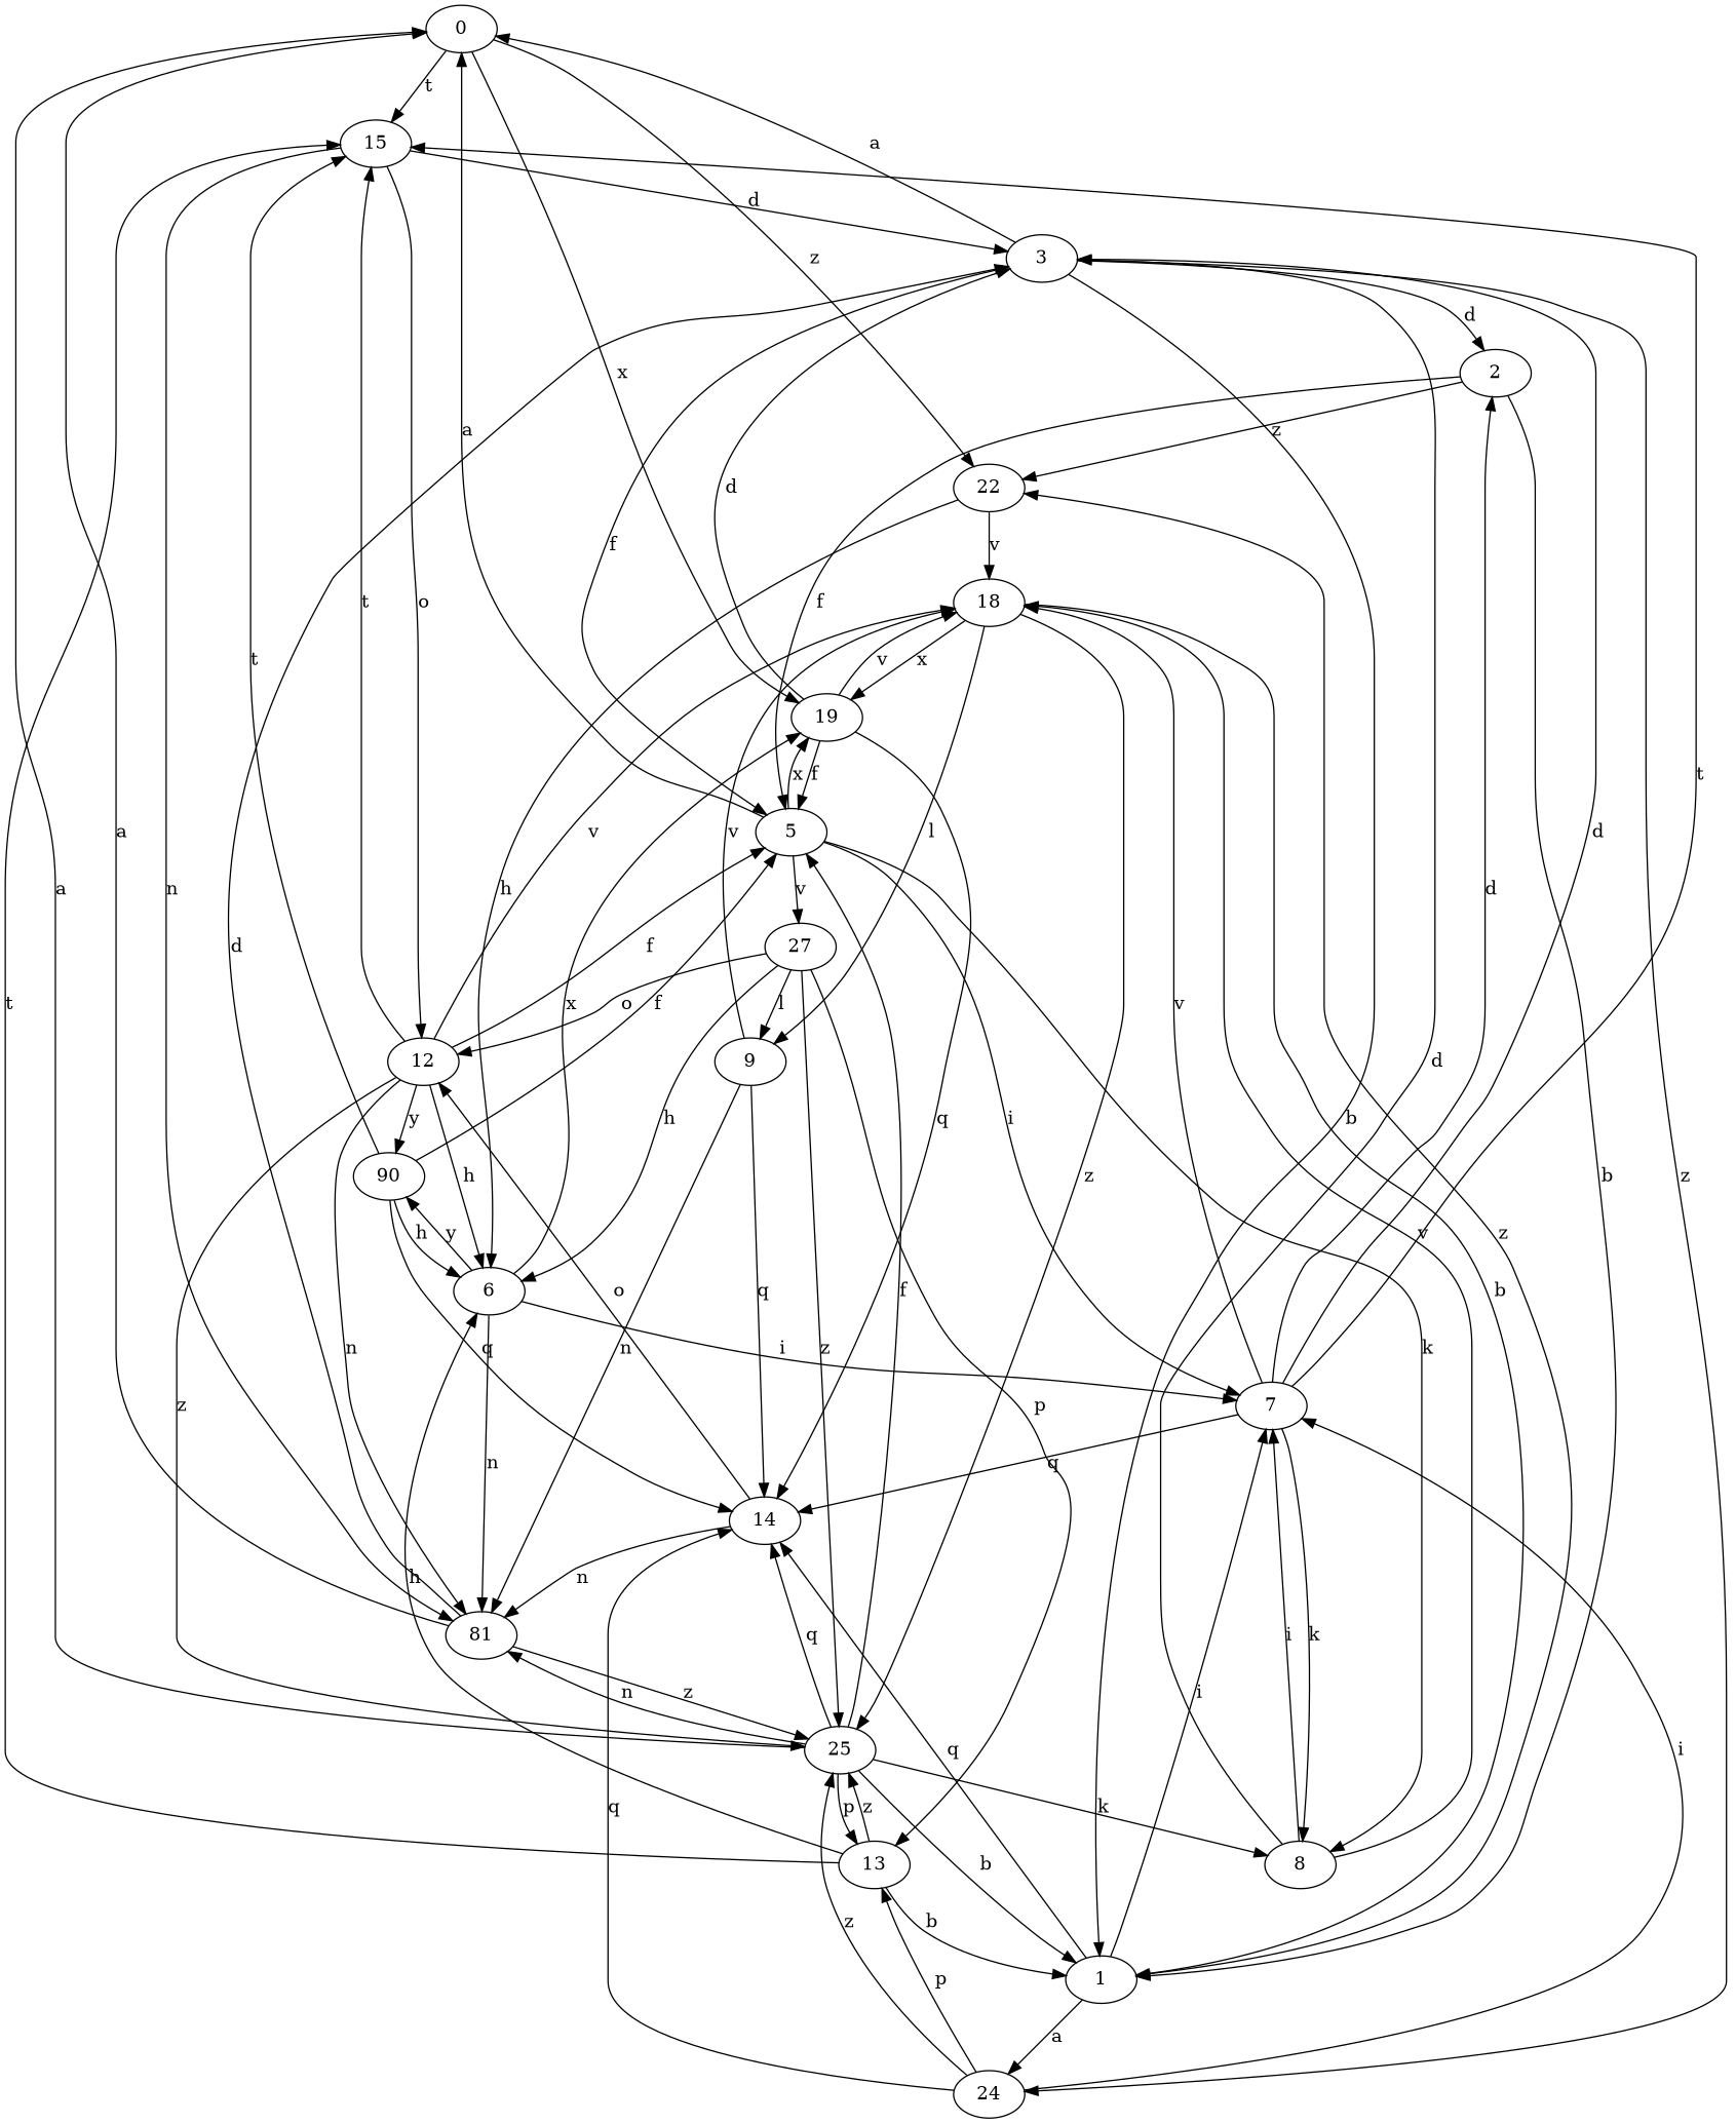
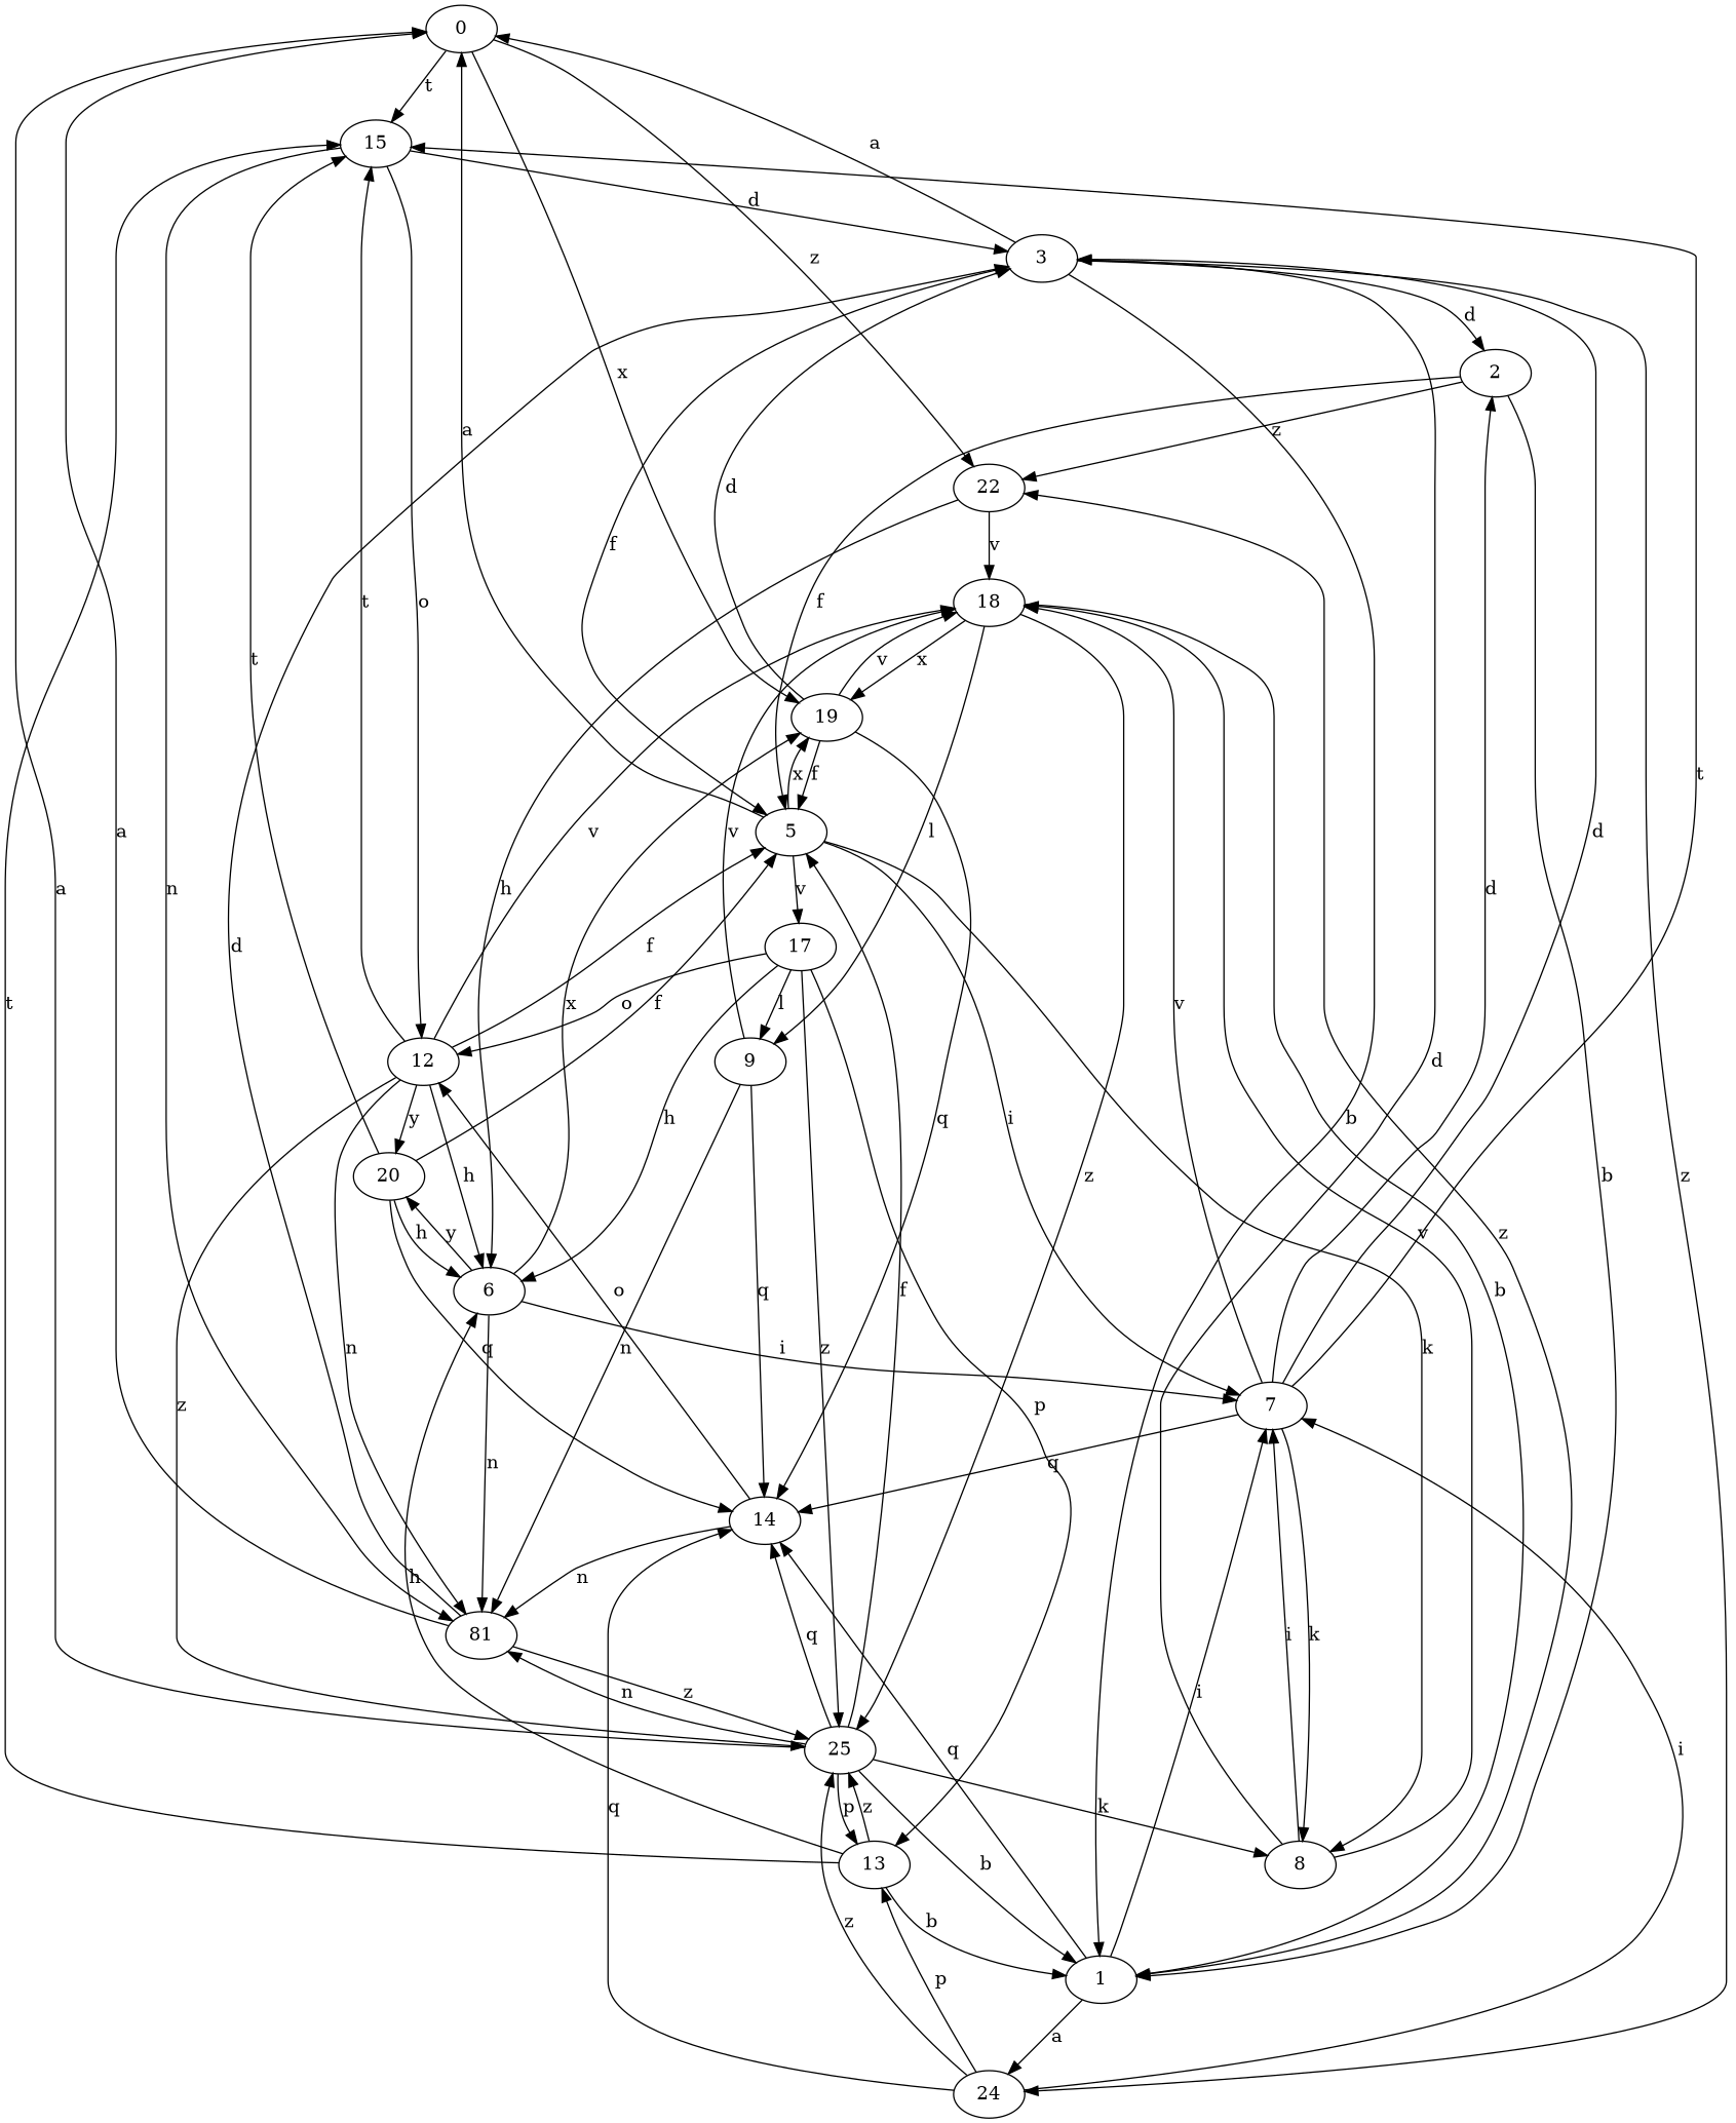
  strict digraph {
    0
    15
    19
    22
    3
    n6 [label=81]
    12
    14
    5
    18
    6
    1
    7
    24
    2
    8
-   17 [label=27]
+   17
    13
    25
    9
-   20 [label=90]
+   20
    0 -> 15 [label=t]
    0 -> 19 [label=x]
    0 -> 22 [label=z]
    15 -> 3 [label=d]
    15 -> n6 [label=n]
    15 -> 12 [label=o]
    19 -> 3 [label=d]
    19 -> 14 [label=q]
    19 -> 5 [label=f]
    19 -> 18 [label=v]
    22 -> 18 [label=v]
    22 -> 6 [label=h]
    3 -> 0 [label=a]
    3 -> 5 [label=f]
    3 -> 1 [label=b]
    3 -> 24 [label=z]
    3 -> 2 [label=d]
    n6 -> 0 [label=a]
    n6 -> 3 [label=d]
    n6 -> 25 [label=z]
    12 -> 15 [label=t]
    12 -> n6 [label=n]
    12 -> 5 [label=f]
    12 -> 18 [label=v]
    12 -> 6 [label=h]
    12 -> 25 [label=z]
    12 -> 20 [label=y]
    14 -> n6 [label=n]
    14 -> 12 [label=o]
    5 -> 0 [label=a]
    5 -> 19 [label=x]
    5 -> 7 [label=i]
    5 -> 8 [label=k]
    5 -> 17 [label=v]
    18 -> 19 [label=x]
    18 -> 1 [label=b]
    18 -> 25 [label=z]
    18 -> 9 [label=l]
    6 -> 19 [label=x]
    6 -> n6 [label=n]
    6 -> 7 [label=i]
    6 -> 20 [label=y]
    1 -> 22 [label=z]
    1 -> 14 [label=q]
    1 -> 7 [label=i]
    1 -> 24 [label=a]
    7 -> 15 [label=t]
    7 -> 3 [label=d]
    7 -> 14 [label=q]
    7 -> 18 [label=v]
    7 -> 2 [label=d]
    7 -> 8 [label=k]
    24 -> 14 [label=q]
    24 -> 7 [label=i]
    24 -> 13 [label=p]
    24 -> 25 [label=z]
    2 -> 22 [label=z]
    2 -> 5 [label=f]
    2 -> 1 [label=b]
    8 -> 3 [label=d]
    8 -> 18 [label=v]
    8 -> 7 [label=i]
    17 -> 12 [label=o]
    17 -> 6 [label=h]
    17 -> 13 [label=p]
    17 -> 25 [label=z]
    17 -> 9 [label=l]
    13 -> 15 [label=t]
    13 -> 6 [label=h]
    13 -> 1 [label=b]
    13 -> 25 [label=z]
    25 -> 0 [label=a]
    25 -> n6 [label=n]
    25 -> 14 [label=q]
    25 -> 5 [label=f]
    25 -> 1 [label=b]
    25 -> 8 [label=k]
    25 -> 13 [label=p]
    9 -> n6 [label=n]
    9 -> 14 [label=q]
    9 -> 18 [label=v]
    20 -> 15 [label=t]
    20 -> 14 [label=q]
    20 -> 5 [label=f]
    20 -> 6 [label=h]
  }
